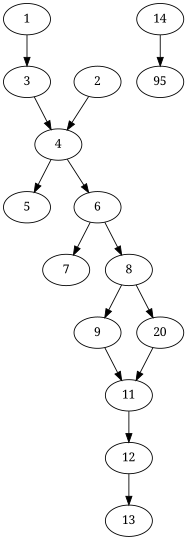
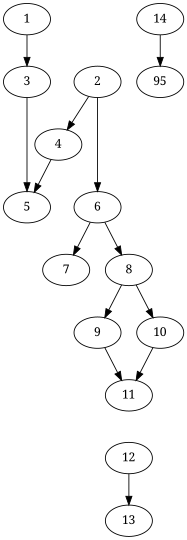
  digraph {
    fontname="Noto Serif"
    node [alpha=0.14 fontname="Noto Serif"]
    edge [fontname="Noto Serif"]
    1 [expect_size=21101568]
    3 [alpha=0.04 expect_size=18663424]
    2 [alpha=0.04 expect_size=17308672]
    4 [alpha=0.16 expect_size=21502976]
    5 [alpha=0.03 expect_size=37994496]
    6 [alpha=0.09 expect_size=40295424]
    7 [alpha=0.12 expect_size=29870080]
    8 [alpha=0.05 expect_size=21183488]
    9 [expect_size=51638272]
-   10 [expect_size=21663744 label=20]
+   10 [expect_size=21663744]
    11 [alpha=0.01 expect_size=39223296]
    12 [alpha=0.02 expect_size=24882176]
    13 [alpha=0.19 expect_size=34767872]
    14 [alpha=0.12 expect_size=43049984]
    n15 [alpha=0.02 expect_size=34551808 label=95]
    1 -> 3
-   3 -> 4
+   3 -> 5
    2 -> 4
    4 -> 5
-   4 -> 6
+   2 -> 6
    6 -> 7
    6 -> 8
    8 -> 9
    8 -> 10
    9 -> 11
    10 -> 11
-   11 -> 12
    12 -> 13
    14 -> n15
  }
